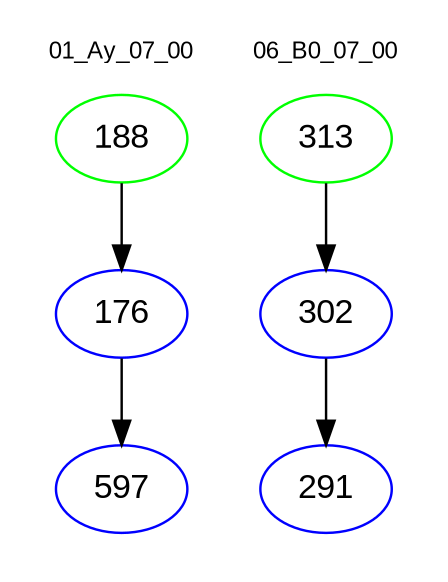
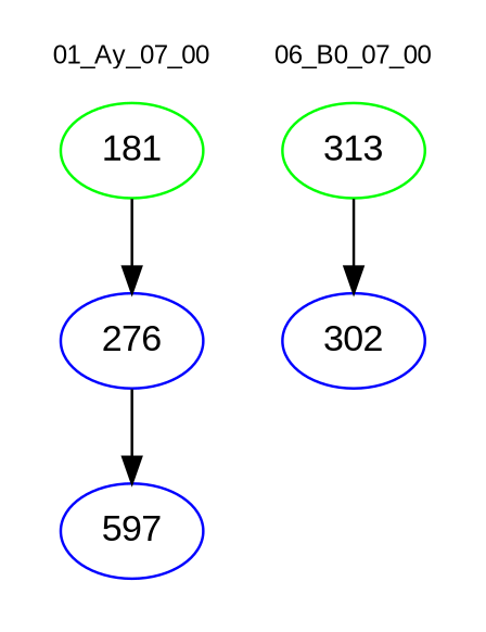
  digraph {
    fontname="Liberation Sans"
    node [color=blue fontname="Liberation Sans"]
    edge [color=black fontname="Liberation Sans"]
-   n1 [color=green label=188]
-   n2 [label=176]
+   n1 [color=green label=181]
+   n2 [label=276]
    n3 [label=597]
    n4 [color=green label=313]
    n5 [label=302]
-   n6 [label=291]
    subgraph cluster_1 {
      color=white
      fontsize=10
      label="01_Ay_07_00"
      n1
      n2
      n3
    }
    subgraph cluster_2 {
      color=white
      fontsize=10
      label="06_B0_07_00"
      n4
      n5
-     n6
    }
    n1 -> n2
    n2 -> n3
    n4 -> n5
-   n5 -> n6
  }
